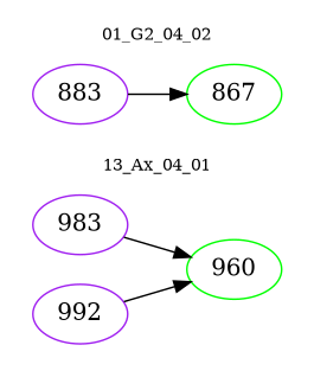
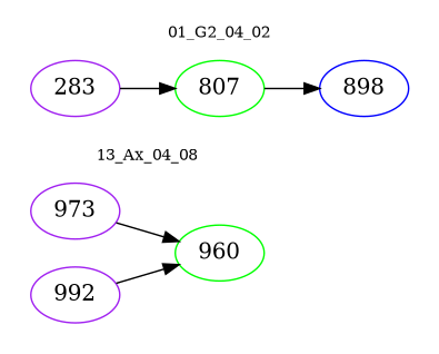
  digraph {
    rankdir=LR
    node [color=purple]
    edge [color=black]
-   n1 [label=983]
+   n1 [label=973]
    n2 [color=green label=960]
    n3 [label=992]
-   n4 [label=883]
-   n5 [color=green label=867]
+   n4 [label=283]
+   n5 [color=green label=807]
+   n6 [color=blue label=898]
    subgraph cluster_1 {
      color=white
      fontsize=10
-     label="13_Ax_04_01"
+     label="13_Ax_04_08"
      n1
      n2
      n3
    }
    subgraph cluster_2 {
      color=white
      fontsize=10
      label="01_G2_04_02"
      n4
      n5
+     n6
    }
    n1 -> n2
    n3 -> n2
    n4 -> n5
+   n5 -> n6
  }
